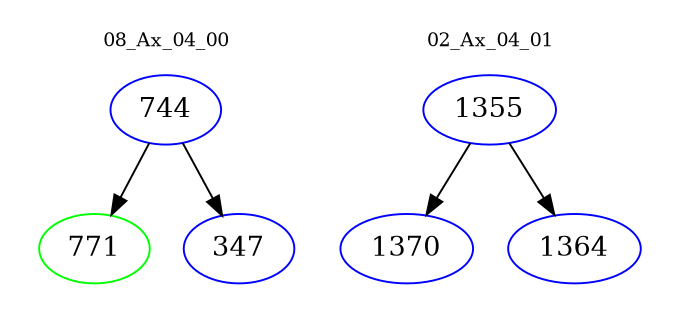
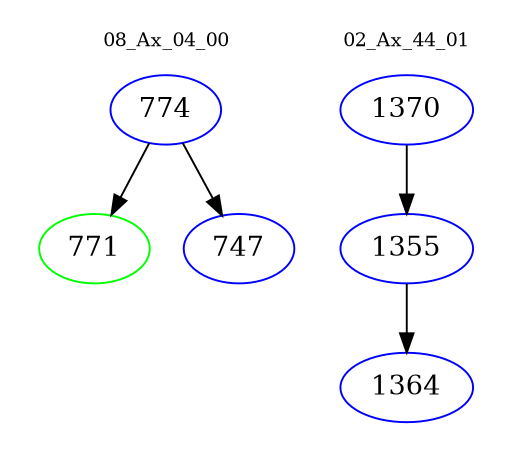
  digraph {
    node [color=blue]
    edge [color=black]
-   n1 [label=744]
+   n1 [label=774]
    n2 [color=green label=771]
-   n3 [label=347]
+   n3 [label=747]
    n4 [label=1355]
    n5 [label=1370]
    n6 [label=1364]
    subgraph cluster_1 {
      color=white
      fontsize=10
      label="08_Ax_04_00"
      n1
      n2
      n3
    }
    subgraph cluster_2 {
      color=white
      fontsize=10
-     label="02_Ax_04_01"
+     label="02_Ax_44_01"
      n4
      n5
      n6
    }
    n1 -> n2
    n1 -> n3
-   n4 -> n5
+   n5 -> n4
    n4 -> n6
  }
